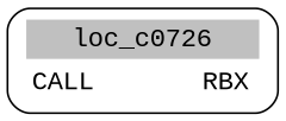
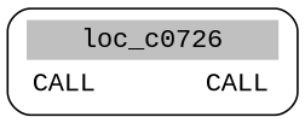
  digraph {
-   n1 [fontname="Courier New" label=<<table border="0" cellborder="0" cellpadding="3"><tr><td align="center" colspan="2" bgcolor="grey">loc_c0726</td></tr><tr><td align="left">CALL       RBX</td></tr></table>> shape=Mrecord]
+   n1 [fontname="Courier New" label=<<table border="0" cellborder="0" cellpadding="3"><tr><td align="center" colspan="2" bgcolor="grey">loc_c0726</td></tr><tr><td align="left">CALL       CALL</td></tr></table>> shape=Mrecord]
  }
